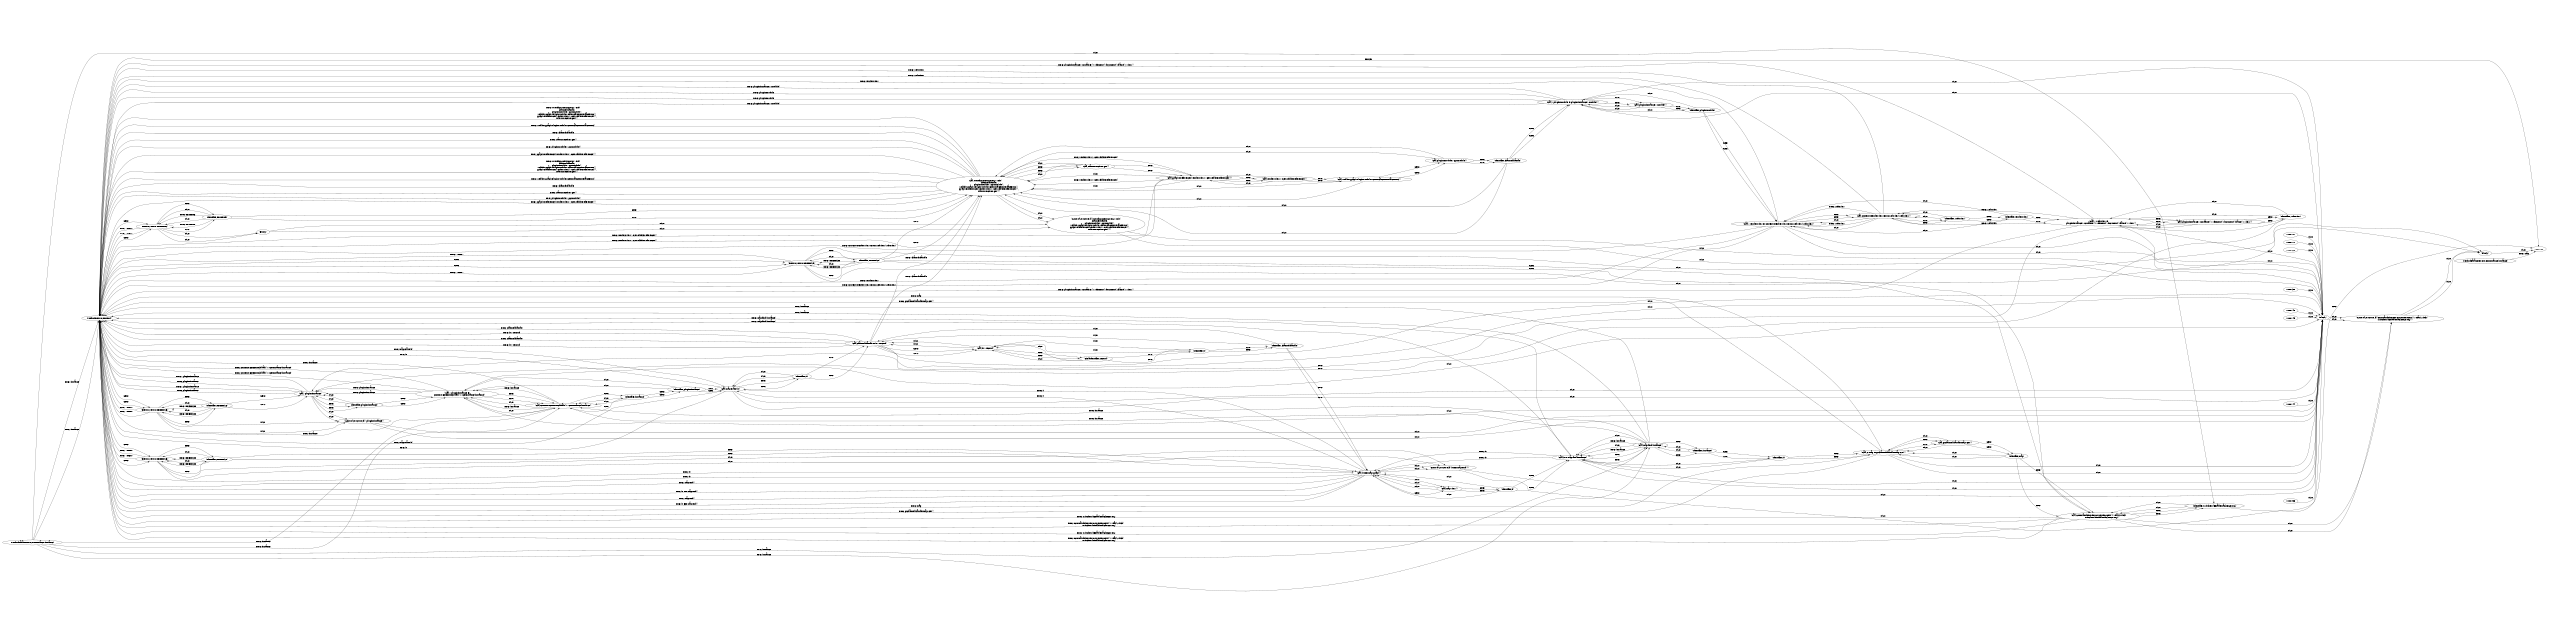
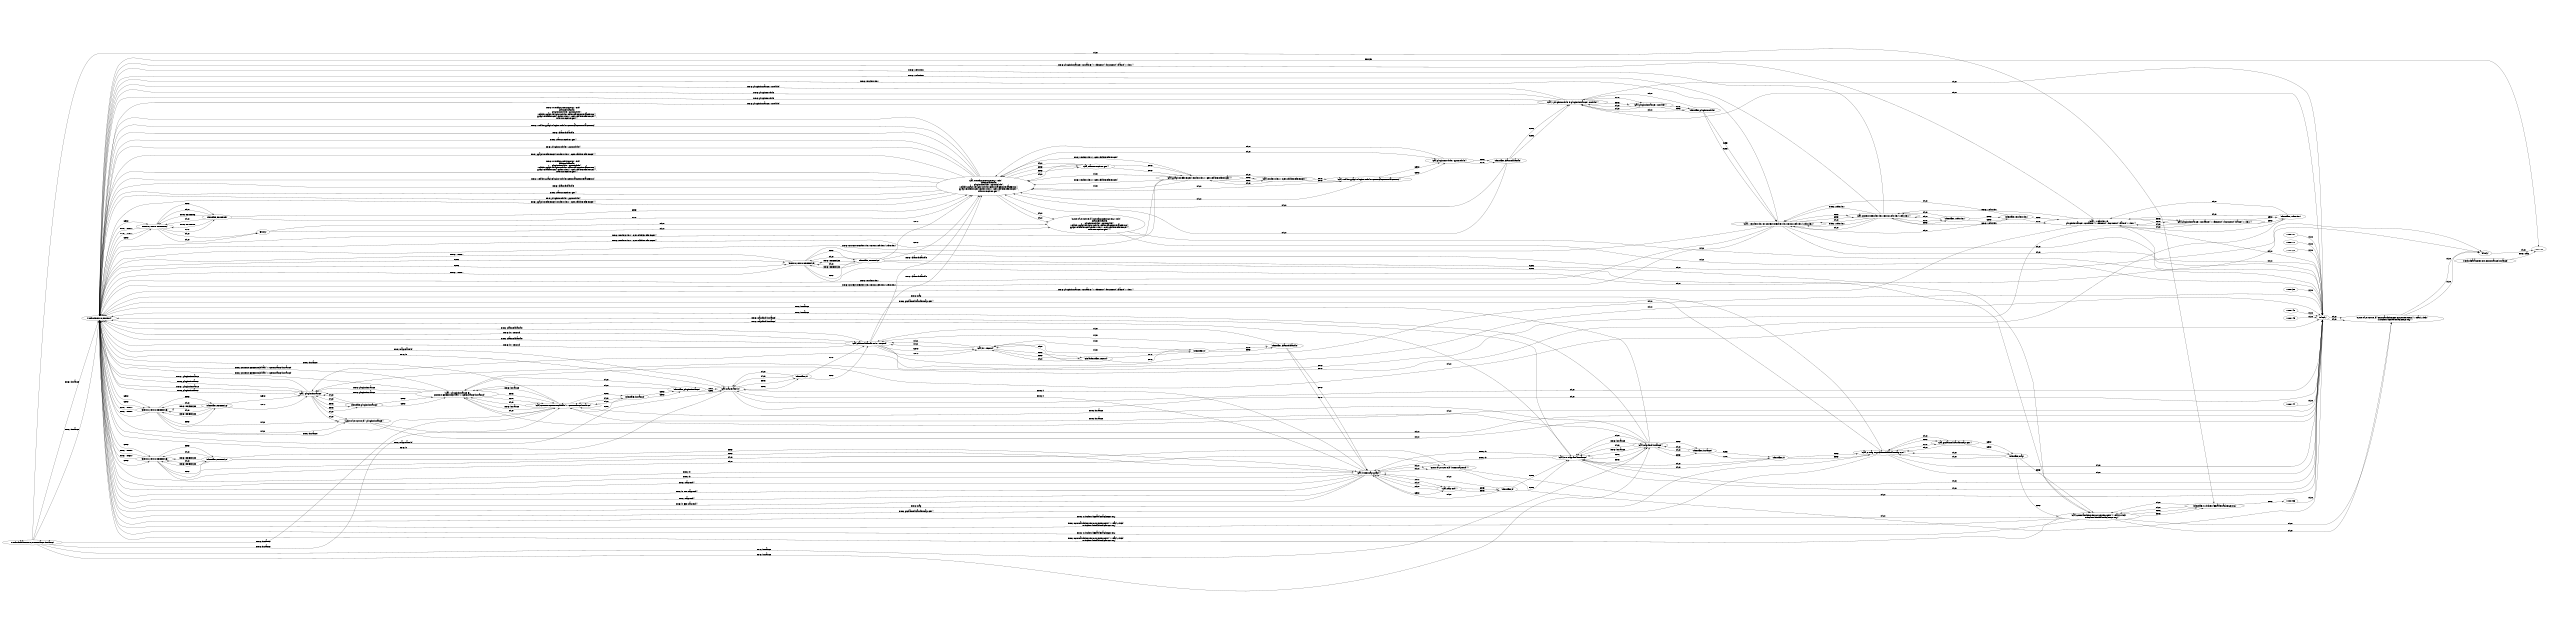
  digraph {
    rankdir=LR
    n1 [label="(MethodReturn,PP_Bool)"]
    n2 [label="(Return,return PP_FALSE;)"]
    n3 [label="(Return,return PP_TRUE;)"]
    n4 [label="(Return,return PP_FALSE;)"]
    n5 [label="(Return,return PP_FALSE;)"]
    1000100
    n7 [label="(ControlStructure,if (!plugin_instance))"]
    n8 [label="(Identifier,PP_FALSE)"]
    n9 [label="(Block,)"]
    n10 [label="(Identifier,PP_TRUE)"]
    n11 [label="(Block,)"]
    n12 [label="(Identifier,PP_FALSE)"]
    n13 [label="(ControlStructure,if (it == map.end()))"]
    n14 [label="(Identifier,PP_FALSE)"]
    n15 [label="(MethodParameterIn,PP_Instance instance)"]
    n16 [label="(Call,content::GetHostGlobals()->GetInstance(instance))"]
    n17 [label="(Call,map.find(instance))"]
    n18 [label="(Identifier,switches::kEnableNaClIPCProxy)"]
    n19 [label="(Call,* plugin_instance =\n        content::GetHostGlobals()->GetInstance(instance))"]
    n20 [label="(Identifier,instance)"]
    n21 [label="(Call,it = map.find(instance))"]
    n22 [label="(Identifier,instance)"]
    n23 [label="(MethodParameterOut,PP_Instance instance)"]
    n24 [label="(Call,!plugin_instance)"]
    n25 [label="(Block,)"]
    n26 [label="(Identifier,plugin_instance)"]
    n27 [label="(ControlStructure,if (CommandLine::ForCurrentProcess()->HasSwitch(\n          switches::kEnableNaClIPCProxy)))"]
    n28 [label="(Identifier,plugin_instance)"]
    n29 [label="(Call,map.erase(it))"]
    n30 [label="(Identifier,it)"]
    n31 [label="(Call,* web_view =\n        plugin_instance->container()->element().document().frame()->view())"]
    n32 [label="(Call,plugin_instance->container()->element().document().frame()->view())"]
    n33 [label="(Call,content::RenderView::FromWebView(web_view))"]
    n34 [label="(Identifier,web_view)"]
    n35 [label="(Call,* render_view = content::RenderView::FromWebView(web_view))"]
    n36 [label="(Identifier,web_view)"]
    n37 [label="(Identifier,render_view)"]
    n38 [label="(Call,* plugin_module = plugin_instance->module())"]
    n39 [label="(Call,plugin_instance->module())"]
    n40 [label="(Identifier,plugin_module)"]
    n41 [label="(Call,CommandLine::ForCurrentProcess()->HasSwitch(\n          switches::kEnableNaClIPCProxy))"]
    n42 [label="(ControlStructure,if (out_of_process_proxy->Init(\n            channel_handle,\n            plugin_module->pp_module(),\n            webkit::ppapi::PluginModule::GetLocalGetInterfaceFunc(),\n            ppapi::Preferences(render_view->GetWebkitPreferences()),\n            status_receiver.get())))"]
    n43 [label="(Call,out_of_process_proxy->Init(\n            channel_handle,\n            plugin_module->pp_module(),\n            webkit::ppapi::PluginModule::GetLocalGetInterfaceFunc(),\n            ppapi::Preferences(render_view->GetWebkitPreferences()),\n            status_receiver.get()))"]
    n44 [label="(Call,status_receiver.get())"]
    n45 [label="(Call,ppapi::Preferences(render_view->GetWebkitPreferences()))"]
    n46 [label="(Identifier,channel_handle)"]
    n47 [label="(Call,plugin_module->pp_module())"]
    n48 [label="(Call,webkit::ppapi::PluginModule::GetLocalGetInterfaceFunc())"]
    n49 [label="(Call,render_view->GetWebkitPreferences())"]
    n50 [label="(Call,& map = g_channel_handle_map.Get())"]
    n51 [label="(Call,g_channel_handle_map.Get())"]
    n52 [label="(Identifier,map)"]
    n53 [label="(Call,it == map.ppapi())"]
-   n54 [label="(Call,map.view())"]
+   n54 [label="(Call,map.end())"]
    n55 [label="(Identifier,it)"]
    n56 [label="(Identifier,it)"]
    n57 [label="(Call,channel_handle = it->second)"]
    n58 [label="(Call,it->second)"]
    n59 [label="(FieldIdentifier,second)"]
    n60 [label="(Identifier,channel_handle)"]
    n61 [label="(Identifier,it)"]
    1000107
    1000111
    1000122
    1000130
    1000140
    1000144
    1000149
    1000153
    n1 -> n2 [label="CFG: "]
    n1 -> n2 [label="CFG: "]
    n1 -> n3 [label="CFG: "]
    n1 -> n3 [label="CFG: "]
    n1 -> n4 [label="CFG: "]
    n1 -> n4 [label="CFG: "]
    n1 -> n5 [label="CFG: "]
    n1 -> n5 [label="CFG: "]
    n1 -> 1000100 [label="FALSE: "]
    n2 -> n1 [label="DDG: <RET>"]
    n2 -> n1 [label="DDG: <RET>"]
    n2 -> n7 [label="AST: "]
    n2 -> n7 [label="AST: "]
    n2 -> n8 [label="CFG: "]
    n2 -> n8 [label="CFG: "]
    n3 -> n1 [label="DDG: <RET>"]
    n3 -> n1 [label="DDG: <RET>"]
    n3 -> n9 [label="AST: "]
    n3 -> n9 [label="AST: "]
    n3 -> n10 [label="CFG: "]
    n3 -> n10 [label="CFG: "]
    n4 -> n1 [label="DDG: <RET>"]
    n4 -> n1 [label="DDG: <RET>"]
    n4 -> n11 [label="AST: "]
    n4 -> n11 [label="AST: "]
    n4 -> n12 [label="CFG: "]
    n4 -> n12 [label="CFG: "]
    n5 -> n1 [label="DDG: <RET>"]
    n5 -> n1 [label="DDG: <RET>"]
    n5 -> n13 [label="AST: "]
    n5 -> n13 [label="AST: "]
    n5 -> n14 [label="CFG: "]
    n5 -> n14 [label="CFG: "]
    n7 -> n25 [label="AST: "]
    n7 -> n25 [label="AST: "]
    n8 -> n2 [label="AST: "]
    n8 -> n2 [label="DDG: PP_FALSE"]
    n8 -> n2 [label="AST: "]
    n8 -> n2 [label="DDG: PP_FALSE"]
    n8 -> n24 [label="CFG: "]
    n8 -> n24 [label="CFG: "]
    n9 -> n42 [label="AST: "]
    n9 -> n42 [label="AST: "]
    n10 -> n3 [label="AST: "]
    n10 -> n3 [label="DDG: PP_TRUE"]
    n10 -> n3 [label="AST: "]
    n10 -> n3 [label="DDG: PP_TRUE"]
    n10 -> n43 [label="CFG: "]
    n10 -> n43 [label="CFG: "]
    n11 -> 1000100 [label="AST: "]
    n12 -> n4 [label="AST: "]
    n12 -> n4 [label="DDG: PP_FALSE"]
    n12 -> n4 [label="AST: "]
    n12 -> n4 [label="DDG: PP_FALSE"]
    n12 -> n41 [label="CFG: "]
    n12 -> n41 [label="CFG: "]
    n12 -> n43 [label="CFG: "]
    n12 -> n43 [label="CFG: "]
    n13 -> n25 [label="AST: "]
    n13 -> n25 [label="AST: "]
    n14 -> n5 [label="AST: "]
    n14 -> n5 [label="DDG: PP_FALSE"]
    n14 -> n5 [label="AST: "]
    n14 -> n5 [label="DDG: PP_FALSE"]
    n14 -> n53 [label="CFG: "]
    n14 -> n53 [label="CFG: "]
    n15 -> n1 [label="DDG: instance"]
    n15 -> n1 [label="DDG: instance"]
    n15 -> n16 [label="DDG: instance"]
    n15 -> n16 [label="DDG: instance"]
    n15 -> n17 [label="DDG: instance"]
    n15 -> n17 [label="DDG: instance"]
    n15 -> n18 [label="AST: "]
    n16 -> n1 [label="DDG: instance"]
    n16 -> n1 [label="DDG: instance"]
    n16 -> n19 [label="AST: "]
    n16 -> n19 [label="DDG: instance"]
    n16 -> n19 [label="AST: "]
    n16 -> n19 [label="DDG: instance"]
    n16 -> n20 [label="CFG: "]
    n16 -> n20 [label="CFG: "]
    n17 -> n1 [label="DDG: instance"]
    n17 -> n1 [label="DDG: instance"]
    n17 -> n16 [label="DDG: instance"]
    n17 -> n16 [label="DDG: instance"]
    n17 -> n21 [label="AST: "]
    n17 -> n21 [label="DDG: instance"]
    n17 -> n21 [label="AST: "]
    n17 -> n21 [label="DDG: instance"]
    n17 -> n22 [label="CFG: "]
    n17 -> n22 [label="CFG: "]
-   n18 -> 1000100 [label="CFG: "]
+   n18 -> 1000153 [label="CFG: "]
    n18 -> n41 [label="AST: "]
    n18 -> n41 [label="AST: "]
    n19 -> n1 [label="DDG: content::GetHostGlobals()->GetInstance(instance)"]
    n19 -> n1 [label="DDG: content::GetHostGlobals()->GetInstance(instance)"]
    n19 -> n16 [label="CFG: "]
    n19 -> n16 [label="CFG: "]
    n19 -> n24 [label="DDG: plugin_instance"]
    n19 -> n24 [label="DDG: plugin_instance"]
    n19 -> n25 [label="AST: "]
    n19 -> n25 [label="AST: "]
    n20 -> n16 [label="AST: "]
    n20 -> n16 [label="AST: "]
    n20 -> n28 [label="CFG: "]
    n20 -> n28 [label="CFG: "]
    n21 -> n1 [label="DDG: map.find(instance)"]
    n21 -> n1 [label="DDG: map.find(instance)"]
    n21 -> n17 [label="CFG: "]
    n21 -> n17 [label="CFG: "]
    n21 -> n25 [label="AST: "]
    n21 -> n25 [label="AST: "]
    n21 -> n53 [label="DDG: it"]
    n21 -> n53 [label="DDG: it"]
    n22 -> n17 [label="AST: "]
    n22 -> n17 [label="AST: "]
    n22 -> n55 [label="CFG: "]
    n22 -> n55 [label="CFG: "]
    n23 -> 1000100 [label="DDG: map"]
    n24 -> n1 [label="DDG: !plugin_instance"]
    n24 -> n1 [label="DDG: plugin_instance"]
    n24 -> n1 [label="DDG: !plugin_instance"]
    n24 -> n1 [label="DDG: plugin_instance"]
    n24 -> n7 [label="AST: "]
    n24 -> n7 [label="AST: "]
    n24 -> n26 [label="CFG: "]
    n24 -> n26 [label="CFG: "]
    n25 -> n27 [label="AST: "]
    n25 -> n27 [label="AST: "]
    n26 -> n19 [label="CFG: "]
    n26 -> n19 [label="CFG: "]
    n26 -> n24 [label="AST: "]
    n26 -> n24 [label="AST: "]
    n27 -> n11 [label="AST: "]
    n27 -> n11 [label="AST: "]
    n28 -> n19 [label="AST: "]
    n28 -> n19 [label="AST: "]
    n28 -> n29 [label="CFG: "]
    n28 -> n29 [label="CFG: "]
    n29 -> n1 [label="DDG: it"]
    n29 -> n1 [label="DDG: map.erase(it)"]
    n29 -> n1 [label="DDG: it"]
    n29 -> n1 [label="DDG: map.erase(it)"]
    n29 -> n25 [label="AST: "]
    n29 -> n25 [label="AST: "]
    n29 -> n30 [label="CFG: "]
    n29 -> n30 [label="CFG: "]
    n30 -> n29 [label="AST: "]
    n30 -> n29 [label="AST: "]
    n30 -> n57 [label="CFG: "]
    n30 -> n57 [label="CFG: "]
    n31 -> n1 [label="DDG: plugin_instance->container()->element().document().frame()->view()"]
    n31 -> n1 [label="DDG: plugin_instance->container()->element().document().frame()->view()"]
    n31 -> n25 [label="AST: "]
    n31 -> n25 [label="AST: "]
    n31 -> n32 [label="CFG: "]
    n31 -> n32 [label="CFG: "]
    n31 -> n33 [label="DDG: web_view"]
    n31 -> n33 [label="DDG: web_view"]
    n32 -> n31 [label="AST: "]
    n32 -> n31 [label="AST: "]
    n32 -> n34 [label="CFG: "]
    n32 -> n34 [label="CFG: "]
    n33 -> n1 [label="DDG: web_view"]
    n33 -> n1 [label="DDG: web_view"]
    n33 -> n35 [label="AST: "]
    n33 -> n35 [label="DDG: web_view"]
    n33 -> n35 [label="AST: "]
    n33 -> n35 [label="DDG: web_view"]
    n33 -> n36 [label="CFG: "]
    n33 -> n36 [label="CFG: "]
    n34 -> n24 [label="CFG: "]
    n34 -> n24 [label="CFG: "]
    n34 -> n31 [label="AST: "]
    n34 -> n31 [label="AST: "]
    n35 -> n1 [label="DDG: render_view"]
    n35 -> n1 [label="DDG: content::RenderView::FromWebView(web_view)"]
    n35 -> n1 [label="DDG: render_view"]
    n35 -> n1 [label="DDG: content::RenderView::FromWebView(web_view)"]
    n35 -> n25 [label="AST: "]
    n35 -> n25 [label="AST: "]
    n35 -> n33 [label="CFG: "]
    n35 -> n33 [label="CFG: "]
    n36 -> n33 [label="AST: "]
    n36 -> n33 [label="AST: "]
    n36 -> n37 [label="CFG: "]
    n36 -> n37 [label="CFG: "]
    n37 -> n31 [label="CFG: "]
    n37 -> n31 [label="CFG: "]
    n37 -> n35 [label="AST: "]
    n37 -> n35 [label="AST: "]
    n38 -> n1 [label="DDG: plugin_module"]
    n38 -> n1 [label="DDG: plugin_instance->module()"]
    n38 -> n1 [label="DDG: plugin_module"]
    n38 -> n1 [label="DDG: plugin_instance->module()"]
    n38 -> n25 [label="AST: "]
    n38 -> n25 [label="AST: "]
    n38 -> n39 [label="CFG: "]
    n38 -> n39 [label="CFG: "]
    n39 -> n38 [label="AST: "]
    n39 -> n38 [label="AST: "]
    n39 -> n40 [label="CFG: "]
    n39 -> n40 [label="CFG: "]
    n40 -> n35 [label="CFG: "]
    n40 -> n35 [label="CFG: "]
    n40 -> n38 [label="AST: "]
    n40 -> n38 [label="AST: "]
    n41 -> n1 [label="DDG: CommandLine::ForCurrentProcess()->HasSwitch(\n          switches::kEnableNaClIPCProxy)"]
    n41 -> n1 [label="DDG: switches::kEnableNaClIPCProxy"]
    n41 -> n1 [label="DDG: CommandLine::ForCurrentProcess()->HasSwitch(\n          switches::kEnableNaClIPCProxy)"]
    n41 -> n1 [label="DDG: switches::kEnableNaClIPCProxy"]
    n41 -> n18 [label="CFG: "]
    n41 -> n18 [label="CFG: "]
    n41 -> n27 [label="AST: "]
    n41 -> n27 [label="AST: "]
    n42 -> n25 [label="AST: "]
    n42 -> n25 [label="AST: "]
    n43 -> n1 [label="DDG: plugin_module->pp_module()"]
    n43 -> n1 [label="DDG: ppapi::Preferences(render_view->GetWebkitPreferences())"]
    n43 -> n1 [label="DDG: out_of_process_proxy->Init(\n            channel_handle,\n            plugin_module->pp_module(),\n            webkit::ppapi::PluginModule::GetLocalGetInterfaceFunc(),\n            ppapi::Preferences(render_view->GetWebkitPreferences()),\n            status_receiver.get())"]
    n43 -> n1 [label="DDG: webkit::ppapi::PluginModule::GetLocalGetInterfaceFunc()"]
    n43 -> n1 [label="DDG: channel_handle"]
    n43 -> n1 [label="DDG: status_receiver.get()"]
    n43 -> n1 [label="DDG: plugin_module->pp_module()"]
    n43 -> n1 [label="DDG: ppapi::Preferences(render_view->GetWebkitPreferences())"]
    n43 -> n1 [label="DDG: out_of_process_proxy->Init(\n            channel_handle,\n            plugin_module->pp_module(),\n            webkit::ppapi::PluginModule::GetLocalGetInterfaceFunc(),\n            ppapi::Preferences(render_view->GetWebkitPreferences()),\n            status_receiver.get())"]
    n43 -> n1 [label="DDG: webkit::ppapi::PluginModule::GetLocalGetInterfaceFunc()"]
    n43 -> n1 [label="DDG: channel_handle"]
    n43 -> n1 [label="DDG: status_receiver.get()"]
    n43 -> n42 [label="AST: "]
    n43 -> n42 [label="AST: "]
    n43 -> n44 [label="CFG: "]
    n43 -> n44 [label="CFG: "]
    n44 -> n43 [label="AST: "]
    n44 -> n43 [label="AST: "]
    n44 -> n45 [label="CFG: "]
    n44 -> n45 [label="CFG: "]
    n45 -> n1 [label="DDG: render_view->GetWebkitPreferences()"]
    n45 -> n1 [label="DDG: render_view->GetWebkitPreferences()"]
    n45 -> n43 [label="AST: "]
    n45 -> n43 [label="DDG: render_view->GetWebkitPreferences()"]
    n45 -> n43 [label="AST: "]
    n45 -> n43 [label="DDG: render_view->GetWebkitPreferences()"]
    n45 -> n49 [label="CFG: "]
    n45 -> n49 [label="CFG: "]
    n46 -> n38 [label="CFG: "]
    n46 -> n38 [label="CFG: "]
    n46 -> n43 [label="AST: "]
    n46 -> n43 [label="AST: "]
    n47 -> n43 [label="AST: "]
    n47 -> n43 [label="AST: "]
    n47 -> n46 [label="CFG: "]
    n47 -> n46 [label="CFG: "]
    n48 -> n43 [label="AST: "]
    n48 -> n43 [label="AST: "]
    n48 -> n47 [label="CFG: "]
    n48 -> n47 [label="CFG: "]
    n49 -> n45 [label="AST: "]
    n49 -> n45 [label="AST: "]
    n49 -> n48 [label="CFG: "]
    n49 -> n48 [label="CFG: "]
    n50 -> n1 [label="DDG: g_channel_handle_map.Get()"]
    n50 -> n1 [label="DDG: map"]
    n50 -> n1 [label="DDG: g_channel_handle_map.Get()"]
    n50 -> n1 [label="DDG: map"]
    n50 -> n25 [label="AST: "]
    n50 -> n25 [label="AST: "]
    n50 -> n51 [label="CFG: "]
    n50 -> n51 [label="CFG: "]
    n51 -> n50 [label="AST: "]
    n51 -> n50 [label="AST: "]
    n51 -> n52 [label="CFG: "]
    n51 -> n52 [label="CFG: "]
    n52 -> n41 [label="CFG: "]
    n52 -> n41 [label="CFG: "]
    n52 -> n50 [label="AST: "]
    n52 -> n50 [label="AST: "]
    n53 -> n1 [label="DDG: it"]
    n53 -> n1 [label="DDG: map.end()"]
    n53 -> n1 [label="DDG: it == map.end()"]
    n53 -> n1 [label="DDG: it"]
    n53 -> n1 [label="DDG: map.end()"]
    n53 -> n1 [label="DDG: it == map.end()"]
    n53 -> n13 [label="AST: "]
    n53 -> n13 [label="AST: "]
    n53 -> n29 [label="DDG: it"]
    n53 -> n29 [label="DDG: it"]
    n53 -> n54 [label="CFG: "]
    n53 -> n54 [label="CFG: "]
    n54 -> n53 [label="AST: "]
    n54 -> n53 [label="AST: "]
    n54 -> n56 [label="CFG: "]
    n54 -> n56 [label="CFG: "]
    n55 -> n21 [label="AST: "]
    n55 -> n21 [label="AST: "]
    n55 -> n50 [label="CFG: "]
    n55 -> n50 [label="CFG: "]
    n56 -> n21 [label="CFG: "]
    n56 -> n21 [label="CFG: "]
    n56 -> n53 [label="AST: "]
    n56 -> n53 [label="AST: "]
    n57 -> n1 [label="DDG: it->second"]
    n57 -> n1 [label="DDG: channel_handle"]
    n57 -> n1 [label="DDG: it->second"]
    n57 -> n1 [label="DDG: channel_handle"]
    n57 -> n25 [label="AST: "]
    n57 -> n25 [label="AST: "]
    n57 -> n43 [label="DDG: channel_handle"]
    n57 -> n43 [label="DDG: channel_handle"]
    n57 -> n58 [label="CFG: "]
    n57 -> n58 [label="CFG: "]
    n58 -> n57 [label="AST: "]
    n58 -> n57 [label="AST: "]
    n58 -> n59 [label="CFG: "]
    n58 -> n59 [label="CFG: "]
    n59 -> n58 [label="AST: "]
    n59 -> n58 [label="AST: "]
    n59 -> n61 [label="CFG: "]
    n59 -> n61 [label="CFG: "]
    n60 -> n53 [label="CFG: "]
    n60 -> n53 [label="CFG: "]
    n60 -> n57 [label="AST: "]
    n60 -> n57 [label="AST: "]
    n61 -> n58 [label="AST: "]
    n61 -> n58 [label="AST: "]
    n61 -> n60 [label="CFG: "]
    n61 -> n60 [label="CFG: "]
    1000107 -> n25 [label="AST: "]
    1000111 -> n25 [label="AST: "]
    1000122 -> n25 [label="AST: "]
    1000130 -> n25 [label="AST: "]
    1000140 -> n25 [label="AST: "]
    1000144 -> n25 [label="AST: "]
    1000149 -> n25 [label="AST: "]
    1000153 -> n25 [label="AST: "]
  }
